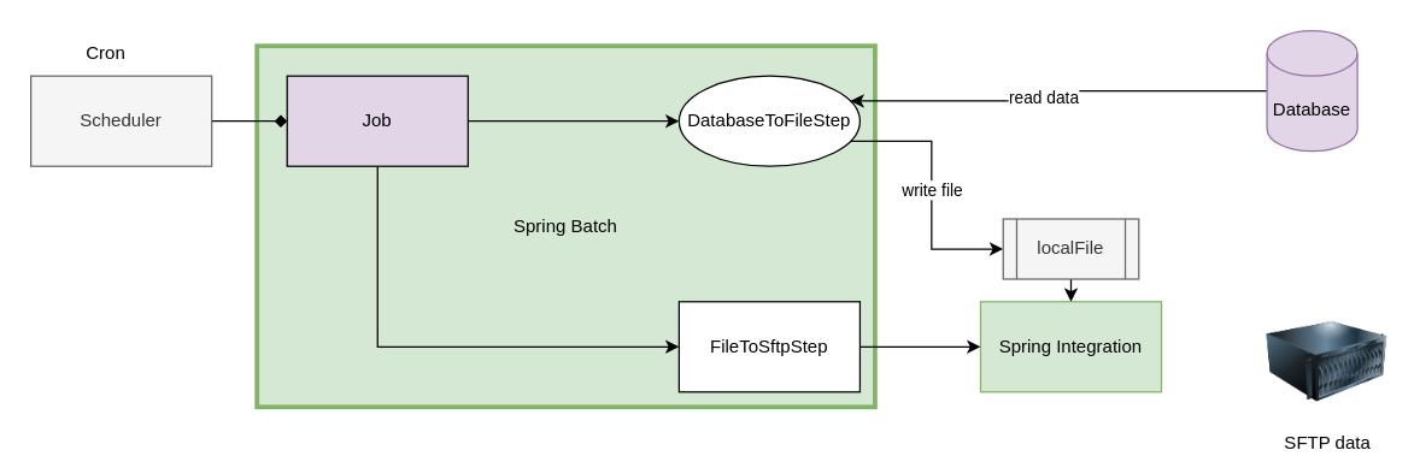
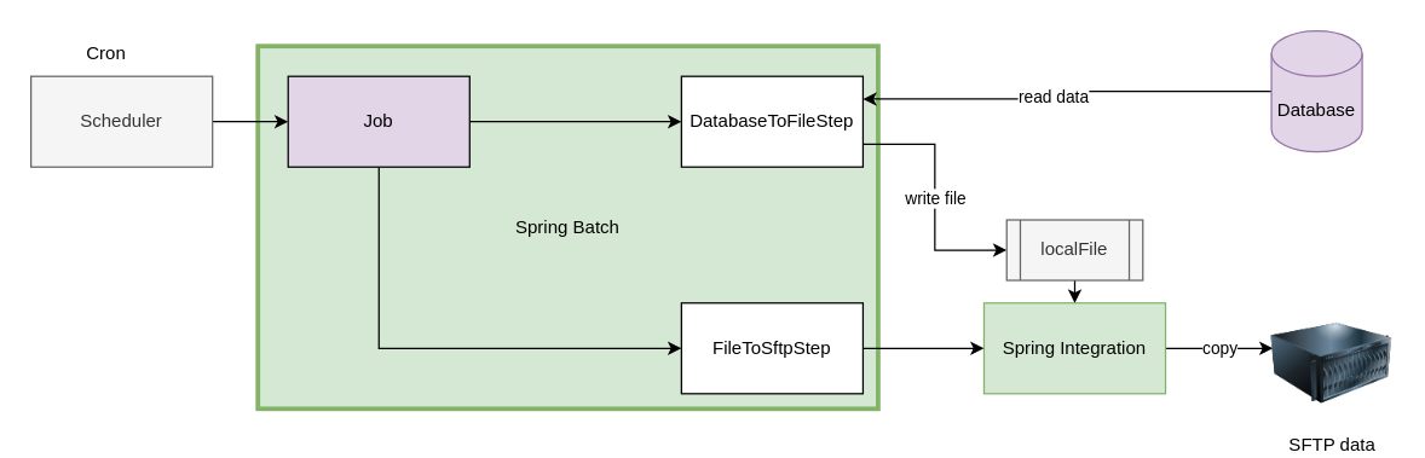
  <mxCell id="0" />
  <mxCell id="1" parent="0" />
  <mxCell id="2" value="Spring Batch" style="rounded=0;whiteSpace=wrap;html=1;strokeWidth=3;fillColor=#d5e8d4;strokeColor=#82b366;" vertex="1" parent="1"><mxGeometry x="170" y="30" width="410" height="240" as="geometry" /></mxCell>
- <mxCell id="3" style="edgeStyle=orthogonalEdgeStyle;rounded=0;orthogonalLoop=1;jettySize=auto;html=1;entryX=0;entryY=0.5;entryDx=0;entryDy=0;endArrow=diamond;" edge="1" parent="1" source="4" target="9"><mxGeometry relative="1" as="geometry" /></mxCell>
+ <mxCell id="3" style="edgeStyle=orthogonalEdgeStyle;rounded=0;orthogonalLoop=1;jettySize=auto;html=1;entryX=0;entryY=0.5;entryDx=0;entryDy=0;" edge="1" parent="1" source="4" target="9"><mxGeometry relative="1" as="geometry" /></mxCell>
  <mxCell id="4" value="Scheduler" style="rounded=0;whiteSpace=wrap;html=1;fillColor=#f5f5f5;fontColor=#333333;strokeColor=#666666;" vertex="1" parent="1"><mxGeometry x="20" y="50" width="120" height="60" as="geometry" /></mxCell>
+ <mxCell id="5" value="copy" style="edgeStyle=orthogonalEdgeStyle;rounded=0;orthogonalLoop=1;jettySize=auto;html=1;entryX=0.013;entryY=0.375;entryDx=0;entryDy=0;entryPerimeter=0;" edge="1" parent="1" source="6" target="20"><mxGeometry relative="1" as="geometry" /></mxCell>
  <mxCell id="6" value="Spring Integration" style="rounded=0;whiteSpace=wrap;html=1;fillColor=#d5e8d4;strokeColor=#82b366;" vertex="1" parent="1"><mxGeometry x="650" y="200" width="120" height="60" as="geometry" /></mxCell>
  <mxCell id="7" style="edgeStyle=orthogonalEdgeStyle;rounded=0;orthogonalLoop=1;jettySize=auto;html=1;entryX=0;entryY=0.5;entryDx=0;entryDy=0;" edge="1" parent="1" source="9" target="11"><mxGeometry relative="1" as="geometry" /></mxCell>
  <mxCell id="8" style="edgeStyle=orthogonalEdgeStyle;rounded=0;orthogonalLoop=1;jettySize=auto;html=1;exitX=0.5;exitY=1;exitDx=0;exitDy=0;entryX=0;entryY=0.5;entryDx=0;entryDy=0;" edge="1" parent="1" source="9" target="13"><mxGeometry relative="1" as="geometry" /></mxCell>
  <mxCell id="9" value="Job" style="rounded=0;whiteSpace=wrap;html=1;fillColor=#e1d5e7;" vertex="1" parent="1"><mxGeometry x="190" y="50" width="120" height="60" as="geometry" /></mxCell>
  <mxCell id="10" value="write file" style="edgeStyle=orthogonalEdgeStyle;rounded=0;orthogonalLoop=1;jettySize=auto;html=1;exitX=1;exitY=0.75;exitDx=0;exitDy=0;entryX=0;entryY=0.5;entryDx=0;entryDy=0;" edge="1" parent="1" source="11" target="18"><mxGeometry relative="1" as="geometry" /></mxCell>
- <mxCell id="11" value="DatabaseToFileStep" style="ellipse;whiteSpace=wrap;html=1;" vertex="1" parent="1"><mxGeometry x="450" y="50" width="120" height="60" as="geometry" /></mxCell>
+ <mxCell id="11" value="DatabaseToFileStep" style="rounded=0;whiteSpace=wrap;html=1;" vertex="1" parent="1"><mxGeometry x="450" y="50" width="120" height="60" as="geometry" /></mxCell>
  <mxCell id="12" style="edgeStyle=orthogonalEdgeStyle;rounded=0;orthogonalLoop=1;jettySize=auto;html=1;entryX=0;entryY=0.5;entryDx=0;entryDy=0;" edge="1" parent="1" source="13" target="6"><mxGeometry relative="1" as="geometry" /></mxCell>
  <mxCell id="13" value="FileToSftpStep" style="rounded=0;whiteSpace=wrap;html=1;" vertex="1" parent="1"><mxGeometry x="450" y="200" width="120" height="60" as="geometry" /></mxCell>
  <mxCell id="14" style="edgeStyle=orthogonalEdgeStyle;rounded=0;orthogonalLoop=1;jettySize=auto;html=1;exitX=0;exitY=0.5;exitDx=0;exitDy=0;exitPerimeter=0;entryX=1;entryY=0.25;entryDx=0;entryDy=0;" edge="1" parent="1" source="16" target="11"><mxGeometry relative="1" as="geometry" /></mxCell>
  <mxCell id="15" value="read data" style="edgeLabel;html=1;align=center;verticalAlign=middle;resizable=0;points=[];" vertex="1" connectable="0" parent="14"><mxGeometry x="0.093" y="-2" relative="1" as="geometry"><mxPoint as="offset" /></mxGeometry></mxCell>
  <mxCell id="16" value="Database" style="shape=cylinder3;whiteSpace=wrap;html=1;boundedLbl=1;backgroundOutline=1;size=15;fillColor=#e1d5e7;strokeColor=#9673a6;" vertex="1" parent="1"><mxGeometry x="840" y="20" width="60" height="80" as="geometry" /></mxCell>
  <mxCell id="17" style="edgeStyle=orthogonalEdgeStyle;rounded=0;orthogonalLoop=1;jettySize=auto;html=1;exitX=0.5;exitY=1;exitDx=0;exitDy=0;entryX=0.5;entryY=0;entryDx=0;entryDy=0;" edge="1" parent="1" source="18" target="6"><mxGeometry relative="1" as="geometry" /></mxCell>
  <mxCell id="18" value="localFile" style="shape=process;whiteSpace=wrap;html=1;backgroundOutline=1;fillColor=#f5f5f5;fontColor=#333333;strokeColor=#666666;" vertex="1" parent="1"><mxGeometry x="665" y="145" width="90" height="40" as="geometry" /></mxCell>
  <mxCell id="19" value="Cron" style="text;html=1;strokeColor=none;fillColor=none;align=center;verticalAlign=middle;whiteSpace=wrap;rounded=0;" vertex="1" parent="1"><mxGeometry x="40" y="20" width="60" height="30" as="geometry" /></mxCell>
  <mxCell id="20" value="SFTP data" style="image;html=1;image=img/lib/clip_art/computers/Server_128x128.png" vertex="1" parent="1"><mxGeometry x="840" y="200" width="80" height="80" as="geometry" /></mxCell>
